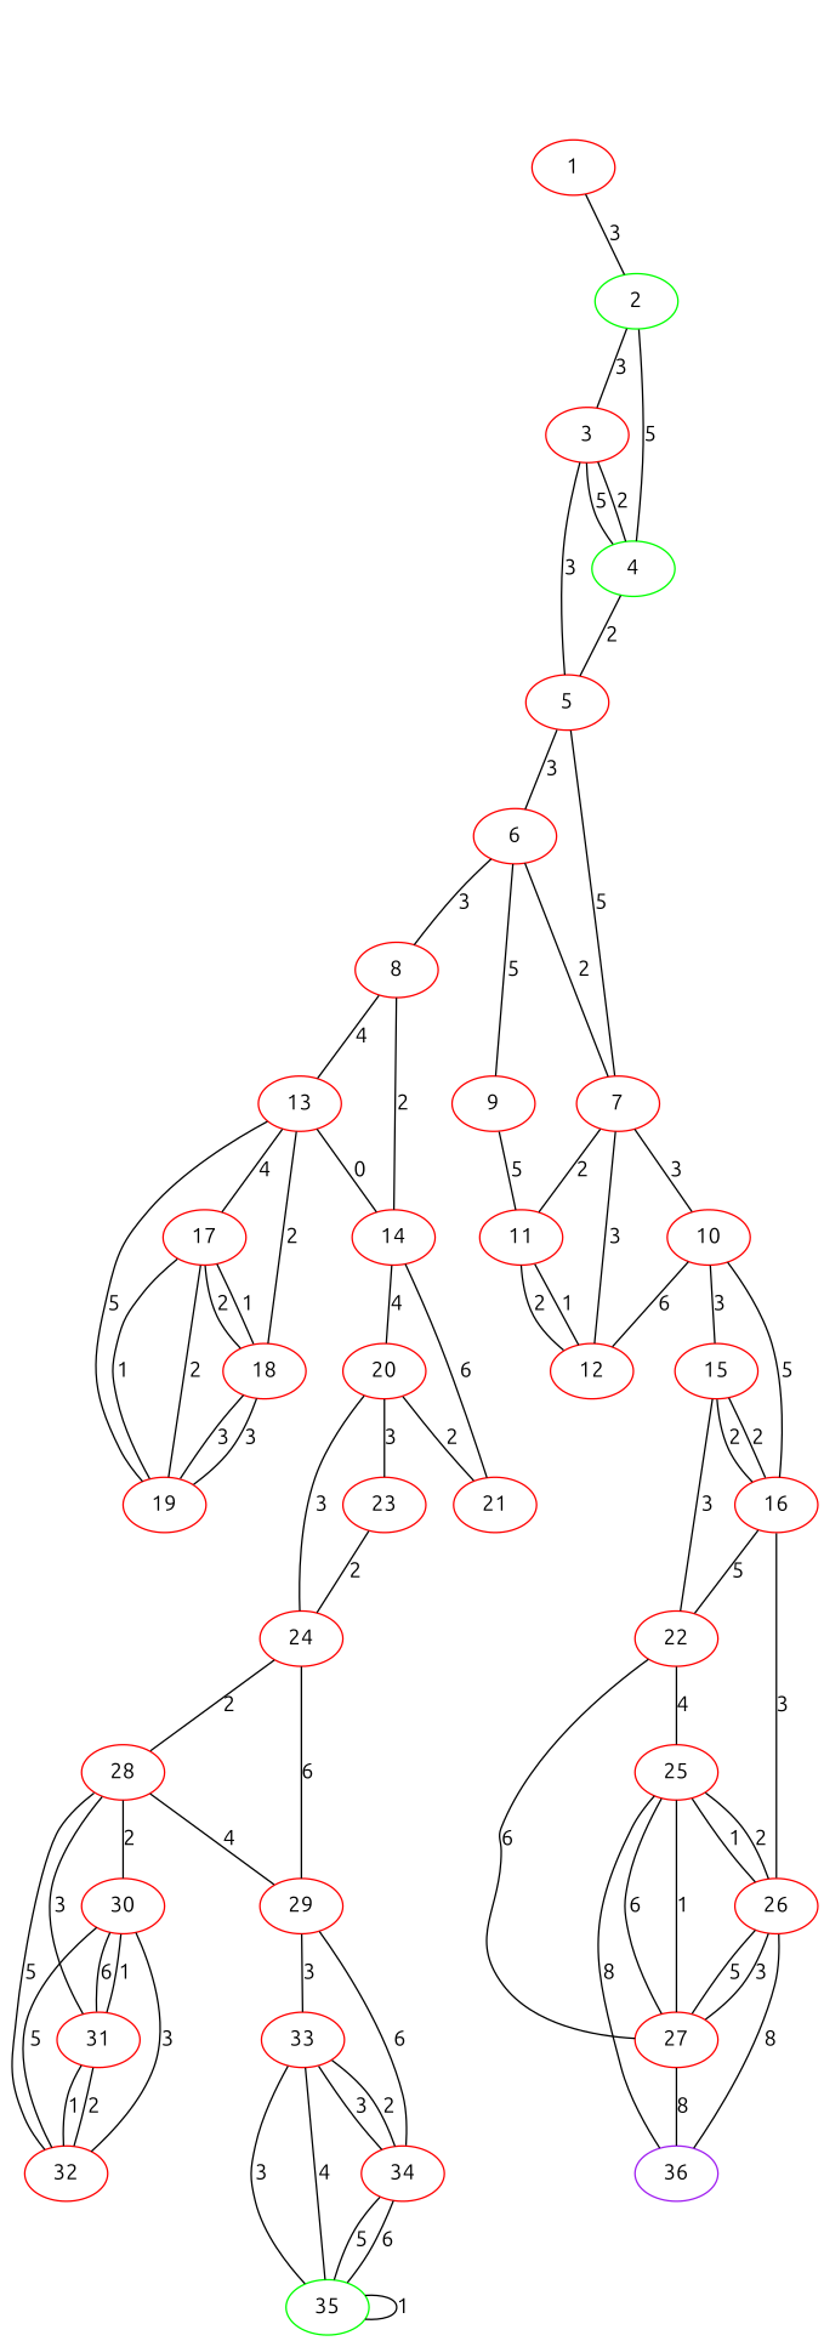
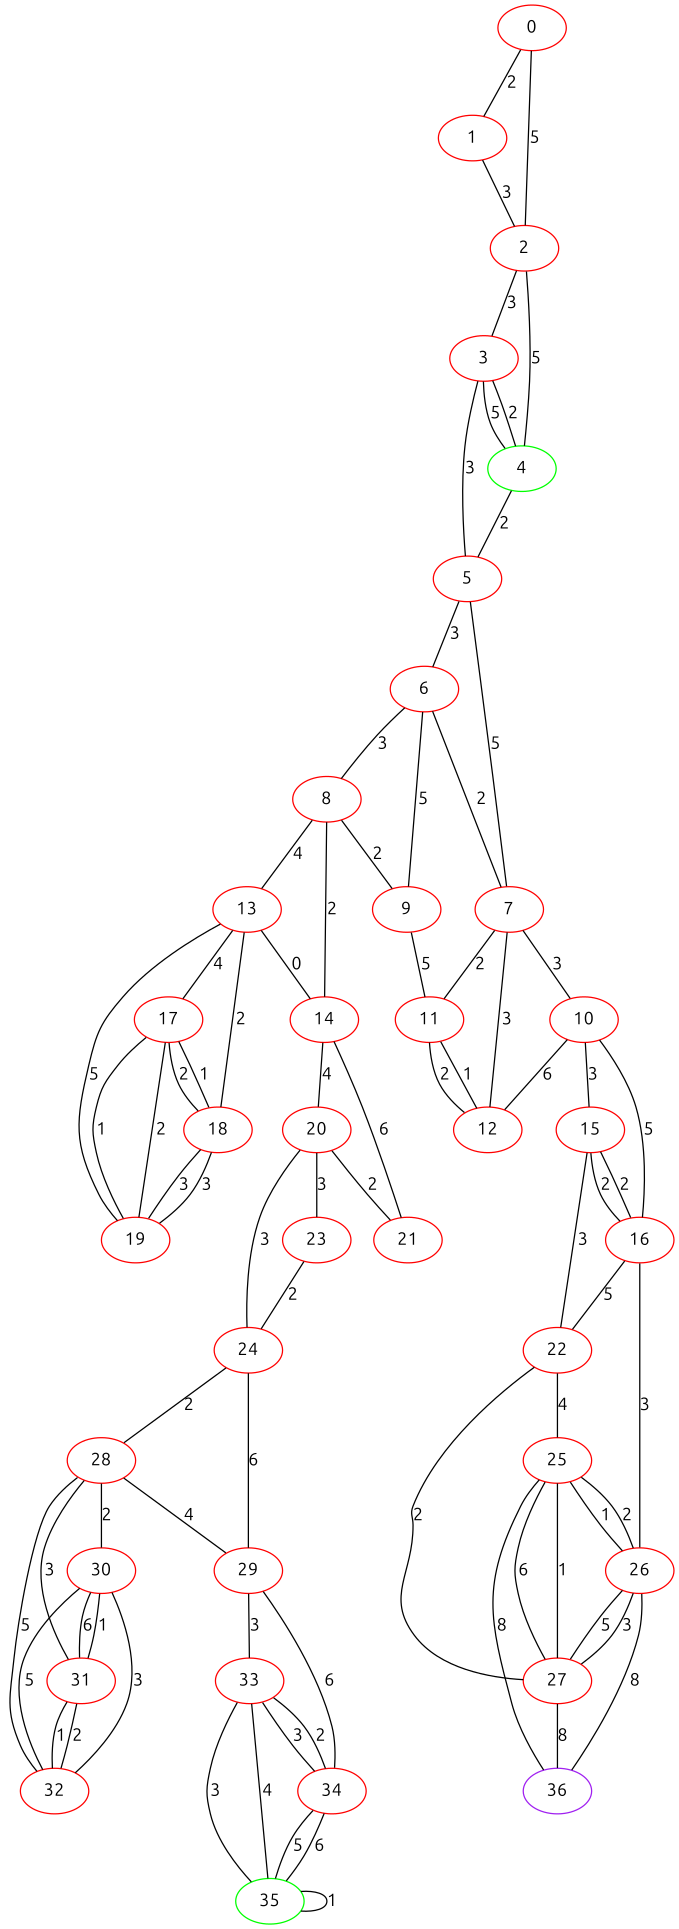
  graph {
    fontname=Ubuntu
    node [color=red fontname=Ubuntu weight=1]
    edge [fontname=Ubuntu]
+   0
    1
-   2 [color=green]
+   2
    3
    4 [color=green weight=2]
    5
    6
    7
    8
    9
    10
    11
    12
    13
    14
    15
    16
    17
    18
    19
    20
    21
    22
    26
    23
    24
    25
    27
    28
    29
    36 [color=purple weight=4]
    30
    31
    32
    33
    34
    35 [color=green weight=2]
+   0 -- 1 [label=2]
+   0 -- 2 [label=5]
    1 -- 2 [label=3]
    2 -- 3 [label=3]
    2 -- 4 [label=5]
    3 -- 4 [label=5]
    3 -- 4 [label=2]
    3 -- 5 [label=3]
    4 -- 5 [label=2]
    5 -- 6 [label=3]
    5 -- 7 [label=5]
    6 -- 7 [label=2]
    6 -- 8 [label=3]
    6 -- 9 [label=5]
    7 -- 10 [label=3]
    7 -- 11 [label=2]
    7 -- 12 [label=3]
+   8 -- 9 [label=2]
    8 -- 13 [label=4]
    8 -- 14 [label=2]
    9 -- 11 [label=5]
    10 -- 12 [label=6]
    10 -- 15 [label=3]
    10 -- 16 [label=5]
    11 -- 12 [label=1]
    11 -- 12 [label=2]
    13 -- 14 [label=0]
    13 -- 17 [label=4]
    13 -- 18 [label=2]
    13 -- 19 [label=5]
    14 -- 20 [label=4]
    14 -- 21 [label=6]
    15 -- 16 [label=2]
    15 -- 16 [label=2]
    15 -- 22 [label=3]
    16 -- 22 [label=5]
    16 -- 26 [label=3]
    17 -- 18 [label=2]
    17 -- 18 [label=1]
    17 -- 19 [label=1]
    17 -- 19 [label=2]
    18 -- 19 [label=3]
    18 -- 19 [label=3]
    20 -- 21 [label=2]
    20 -- 23 [label=3]
    20 -- 24 [label=3]
    22 -- 25 [label=4]
-   22 -- 27 [label=6]
+   22 -- 27 [label=2]
    26 -- 27 [label=5]
    26 -- 27 [label=3]
    26 -- 36 [label=8]
    23 -- 24 [label=2]
    24 -- 28 [label=2]
    24 -- 29 [label=6]
    25 -- 26 [label=1]
    25 -- 26 [label=2]
    25 -- 27 [label=6]
    25 -- 27 [label=1]
    25 -- 36 [label=8]
    27 -- 36 [label=8]
    28 -- 29 [label=4]
    28 -- 30 [label=2]
    28 -- 31 [label=3]
    28 -- 32 [label=5]
    29 -- 33 [label=3]
    29 -- 34 [label=6]
    30 -- 31 [label=6]
    30 -- 31 [label=1]
    30 -- 32 [label=5]
    30 -- 32 [label=3]
    31 -- 32 [label=1]
    31 -- 32 [label=2]
    33 -- 34 [label=2]
    33 -- 34 [label=3]
    33 -- 35 [label=3]
    33 -- 35 [label=4]
    34 -- 35 [label=5]
    34 -- 35 [label=6]
    35 -- 35 [label=1]
  }
